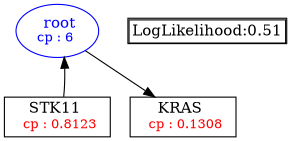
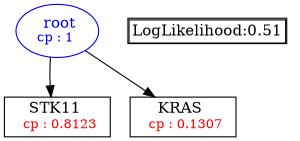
  digraph {
    fontsize=10
    node [shape=box]
-   n1 [color=Blue label=<<font color='Blue'> root</font><br/><font color='Blue' POINT-SIZE='12'>cp : 6 </font>> shape=oval]
+   n1 [color=Blue label=<<font color='Blue'> root</font><br/><font color='Blue' POINT-SIZE='12'>cp : 1 </font>> shape=oval]
    n2 [label=<STK11 <br/> <font color='Red' POINT-SIZE='12'> cp : 0.8123 </font>>]
-   n3 [label=<KRAS <br/> <font color='Red' POINT-SIZE='12'> cp : 0.1308 </font>>]
+   n3 [label=<KRAS <br/> <font color='Red' POINT-SIZE='12'> cp : 0.1307 </font>>]
    n4 [label=<<TABLE BORDER="1" CELLBORDER="1" CELLSPACING="0" >     <TR><TD ALIGN="LEFT">LogLikelihood:0.51</TD></TR>     </TABLE>> shape=plaintext]
-   n2 -> n1
+   n1 -> n2
    n1 -> n3
  }
